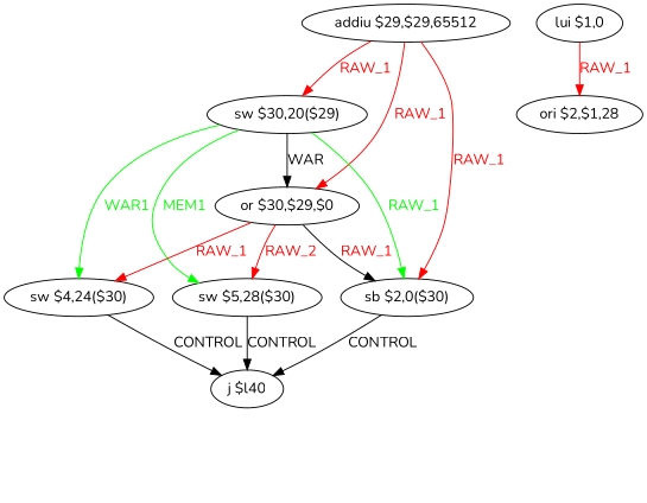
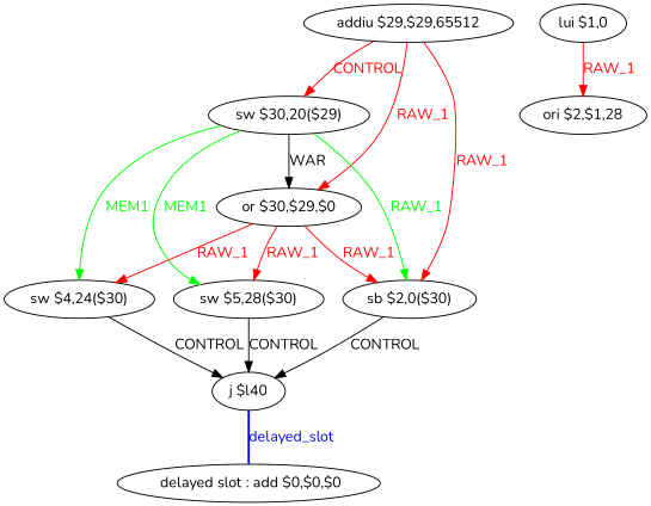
  digraph {
    fontname=Nunito
    node [fontname=Nunito shape=ellipse]
    edge [color=red fontcolor=red fontname=Nunito]
+   n1 [label=" delayed slot : add $0,$0,$0"]
    n2 [label="j $l40"]
    n3 [label="addiu $29,$29,65512"]
    n4 [label="sw $30,20($29)"]
    n5 [label="or $30,$29,$0"]
    n6 [label="sb $2,0($30)"]
    n7 [label="sw $4,24($30)"]
    n8 [label="sw $5,28($30)"]
    n9 [label="lui $1,0"]
    n10 [label="ori $2,$1,28"]
-   n3 -> n4 [label=RAW_1]
+   n2 -> n1 [color=blue dir=none fontcolor=blue label=delayed_slot style=bold]
+   n3 -> n4 [label=CONTROL]
    n3 -> n5 [label=RAW_1]
    n3 -> n6 [label=RAW_1]
    n4 -> n5 [label=WAR color="" fontcolor=""]
    n4 -> n6 [color=green fontcolor=green label=RAW_1]
-   n4 -> n7 [color=green fontcolor=green label=WAR1]
+   n4 -> n7 [color=green fontcolor=green label=MEM1]
    n4 -> n8 [color=green fontcolor=green label=MEM1]
-   n5 -> n6 [color=black label=RAW_1]
+   n5 -> n6 [label=RAW_1]
    n5 -> n7 [label=RAW_1]
-   n5 -> n8 [label=RAW_2]
+   n5 -> n8 [label=RAW_1]
    n6 -> n2 [label=CONTROL color="" fontcolor=""]
    n7 -> n2 [label=CONTROL color="" fontcolor=""]
    n8 -> n2 [label=CONTROL color="" fontcolor=""]
    n9 -> n10 [label=RAW_1]
  }
